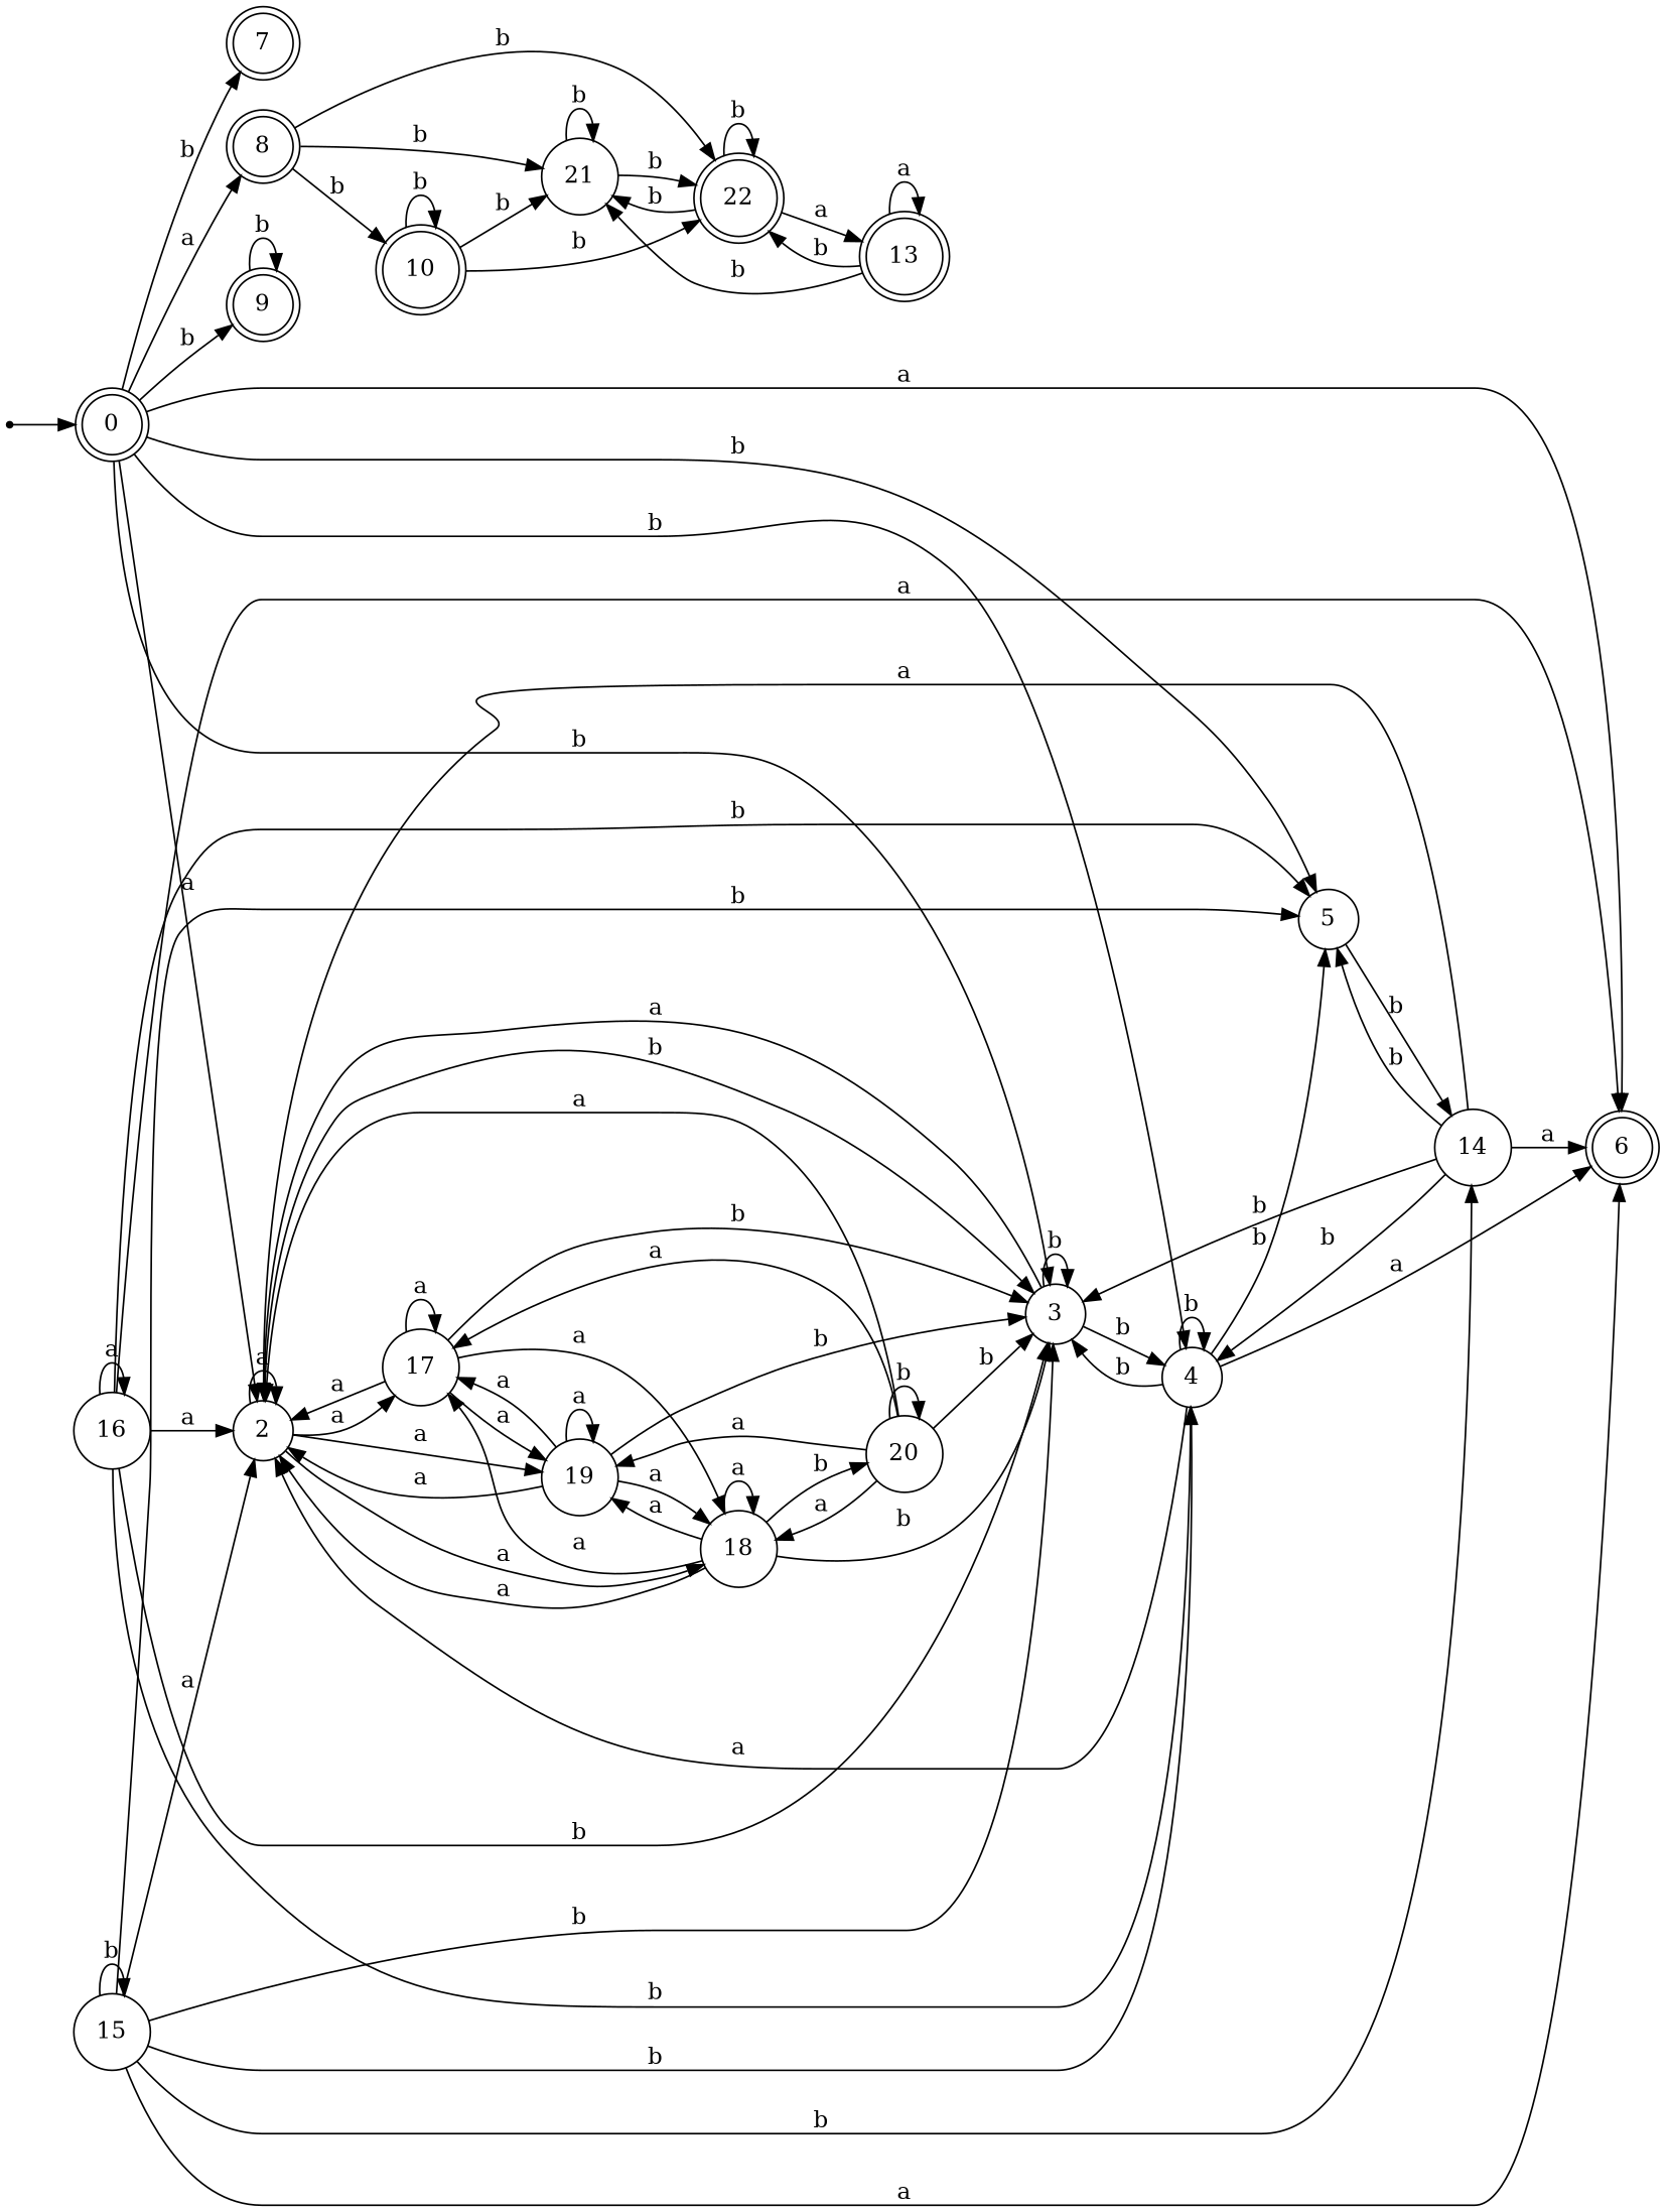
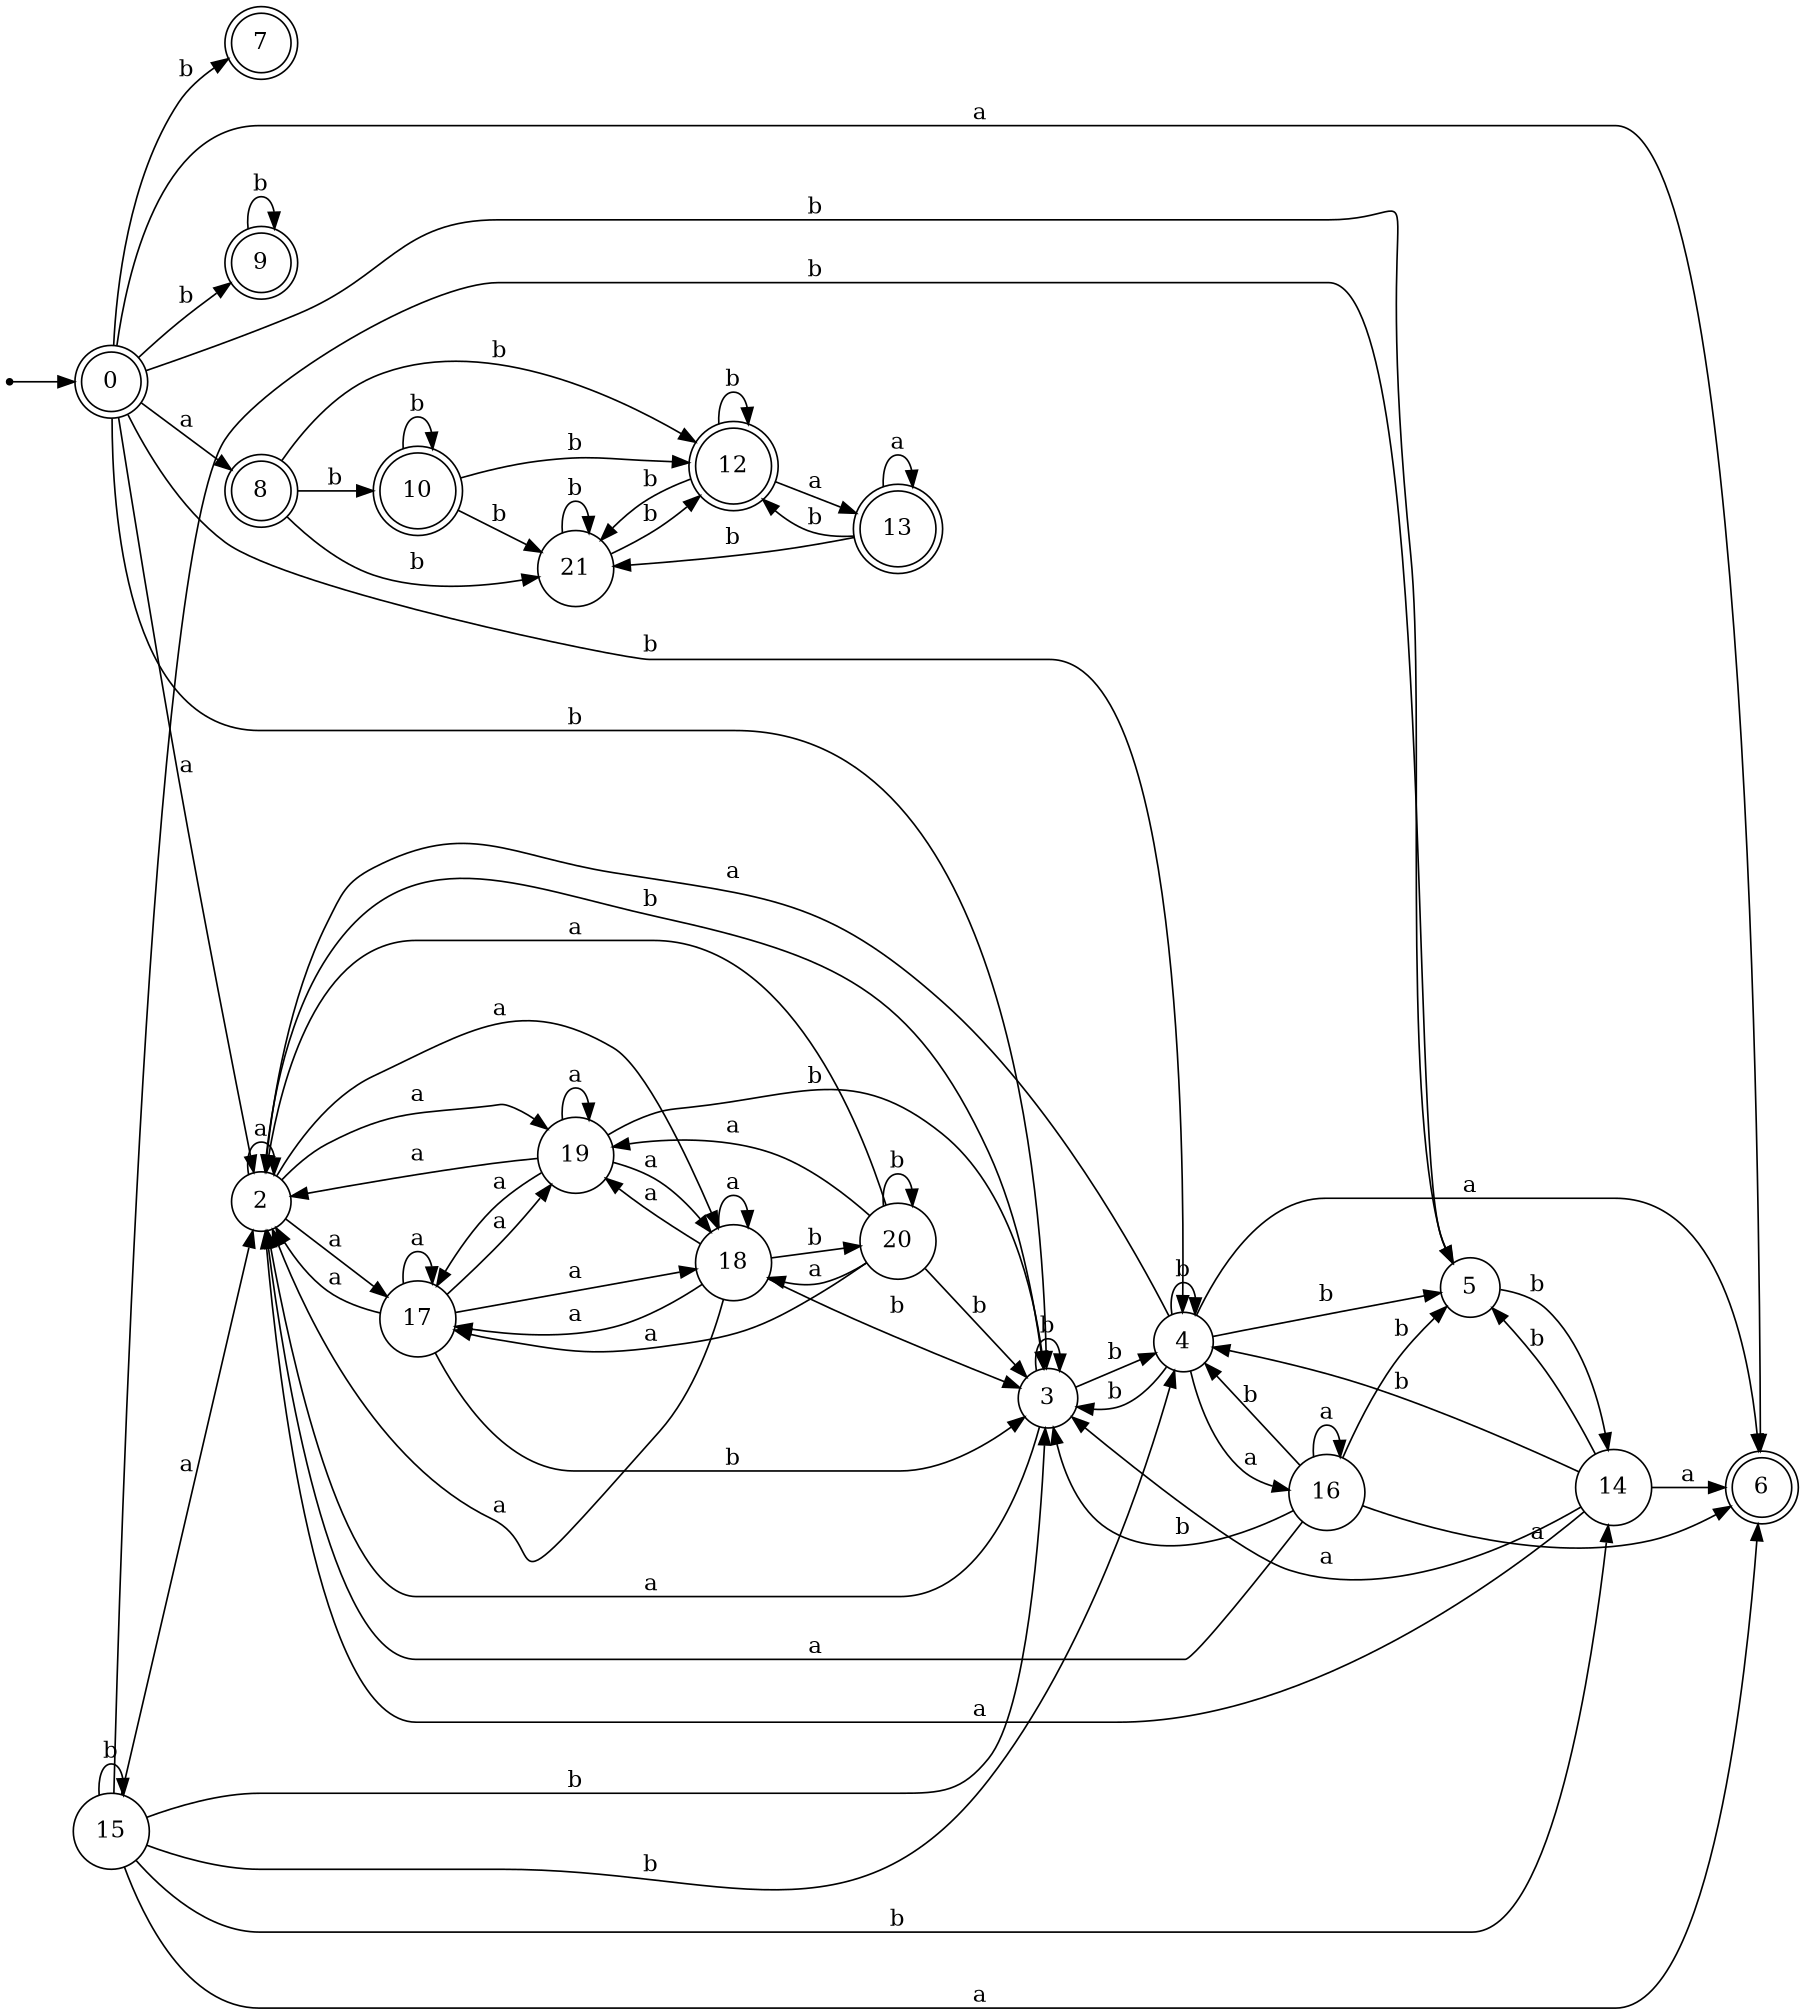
  digraph {
    rankdir=LR
    node [shape=circle]
    dummy0 [shape=point]
    0 [shape=doublecircle]
    2
    3
    4
    5
    6 [shape=doublecircle]
    7 [shape=doublecircle]
    8 [shape=doublecircle]
    9 [shape=doublecircle]
    17
    18
    19
    16
    14
    10 [shape=doublecircle]
    n17 [label=21]
-   12 [shape=doublecircle label=22]
+   12 [shape=doublecircle]
    20
    13 [shape=doublecircle]
    15
    dummy0 -> 0
    0 -> 2 [label=a]
    0 -> 3 [label=b]
    0 -> 4 [label=b]
    0 -> 5 [label=b]
    0 -> 6 [label=a]
    0 -> 7 [label=b]
    0 -> 8 [label=a]
    0 -> 9 [label=b]
    2 -> 2 [label=a]
    2 -> 3 [label=b]
    2 -> 17 [label=a]
    2 -> 18 [label=a]
    2 -> 19 [label=a]
    3 -> 2 [label=a]
    3 -> 3 [label=b]
    3 -> 4 [label=b]
    4 -> 2 [label=a]
    4 -> 3 [label=b]
    4 -> 4 [label=b]
    4 -> 5 [label=b]
    4 -> 6 [label=a]
+   4 -> 16 [label=a]
    5 -> 14 [label=b]
    8 -> 10 [label=b]
    8 -> n17 [label=b]
    8 -> 12 [label=b]
    9 -> 9 [label=b]
    17 -> 2 [label=a]
    17 -> 3 [label=b]
    17 -> 17 [label=a]
    17 -> 18 [label=a]
    17 -> 19 [label=a]
    18 -> 2 [label=a]
    18 -> 3 [label=b]
    18 -> 17 [label=a]
    18 -> 18 [label=a]
    18 -> 19 [label=a]
    18 -> 20 [label=b]
    19 -> 2 [label=a]
    19 -> 3 [label=b]
    19 -> 17 [label=a]
    19 -> 18 [label=a]
    19 -> 19 [label=a]
    16 -> 2 [label=a]
    16 -> 3 [label=b]
    16 -> 4 [label=b]
    16 -> 5 [label=b]
    16 -> 6 [label=a]
    16 -> 16 [label=a]
    14 -> 2 [label=a]
-   14 -> 3 [label=b]
+   14 -> 3 [label=a]
    14 -> 4 [label=b]
    14 -> 5 [label=b]
    14 -> 6 [label=a]
    10 -> 10 [label=b]
    10 -> n17 [label=b]
    10 -> 12 [label=b]
    n17 -> n17 [label=b]
    n17 -> 12 [label=b]
    12 -> n17 [label=b]
    12 -> 12 [label=b]
    12 -> 13 [label=a]
    20 -> 2 [label=a]
    20 -> 3 [label=b]
    20 -> 17 [label=a]
    20 -> 18 [label=a]
    20 -> 19 [label=a]
    20 -> 20 [label=b]
    13 -> n17 [label=b]
    13 -> 12 [label=b]
    13 -> 13 [label=a]
    15 -> 2 [label=a]
    15 -> 3 [label=b]
    15 -> 4 [label=b]
    15 -> 5 [label=b]
    15 -> 6 [label=a]
    15 -> 14 [label=b]
    15 -> 15 [label=b]
  }
